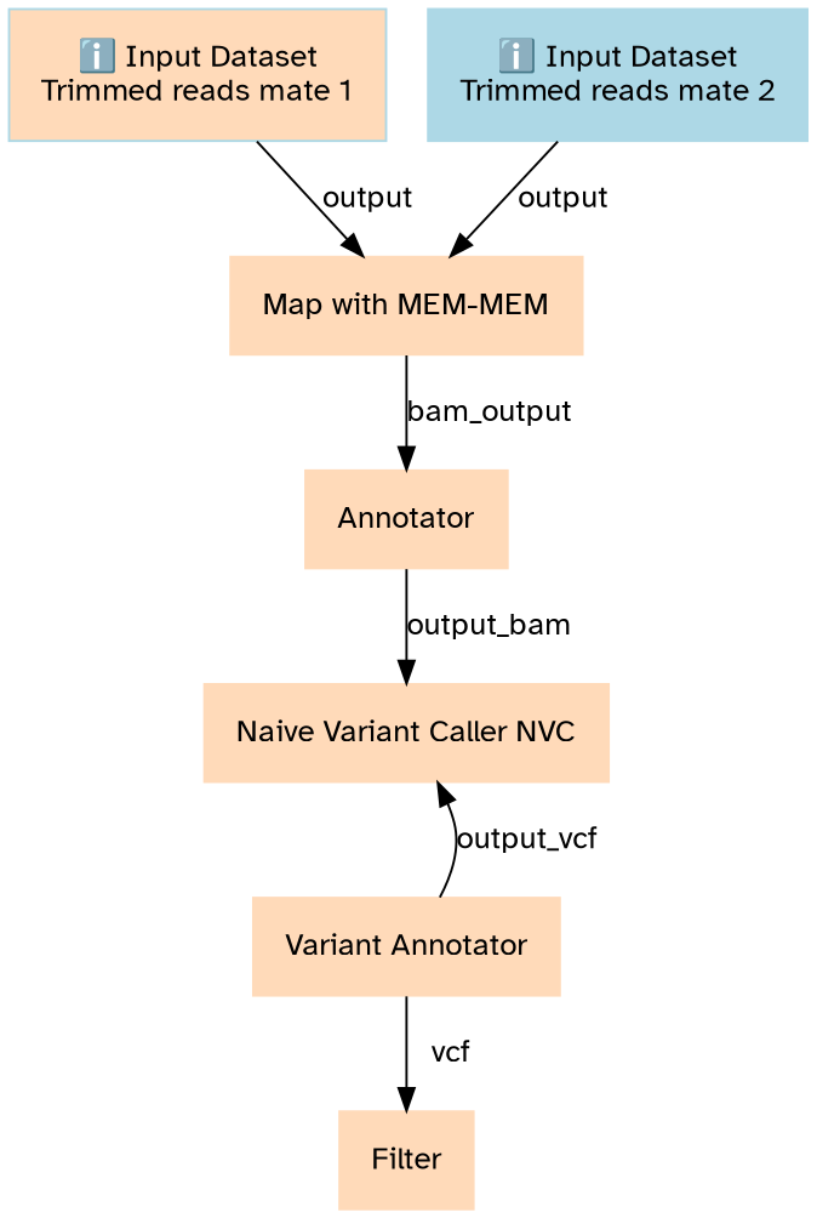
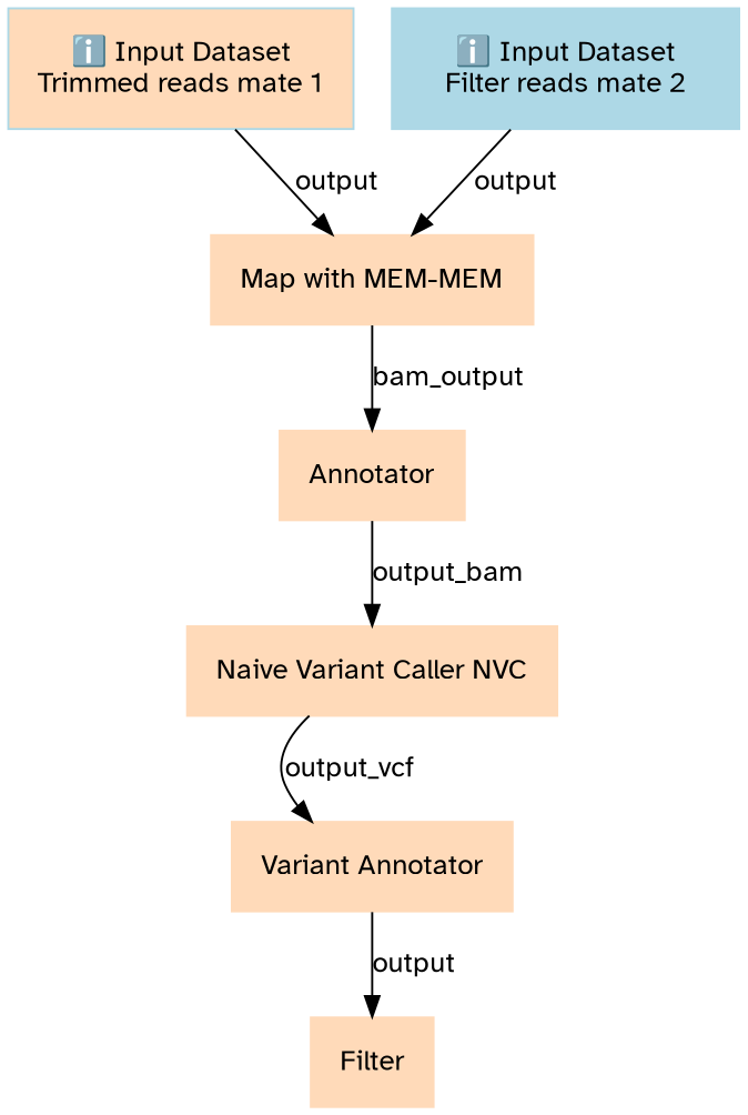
  digraph {
    node [color=peachpuff fontname="Atkinson Hyperlegible" margin="0.2,0.2" shape=box style=filled]
    edge [fontname="Atkinson Hyperlegible"]
    n1 [color=lightblue fillcolor=peachpuff label="ℹ️ Input Dataset\nTrimmed reads mate 1"]
    n2 [label="Map with MEM-MEM"]
    n3 [label=Annotator]
-   n4 [color=lightblue label="ℹ️ Input Dataset\nTrimmed reads mate 2"]
+   n4 [color=lightblue label="ℹ️ Input Dataset\nFilter reads mate 2"]
    n5 [label="Naive Variant Caller NVC"]
    n6 [label="Variant Annotator"]
    n7 [label=Filter]
    n1 -> n2 [label=output]
    n2 -> n3 [label=bam_output]
    n3 -> n5 [label=output_bam]
    n4 -> n2 [label=output]
-   n6 -> n5 [label=output_vcf]
-   n6 -> n7 [label=vcf]
+   n5 -> n6 [label=output_vcf]
+   n6 -> n7 [label=output]
  }
